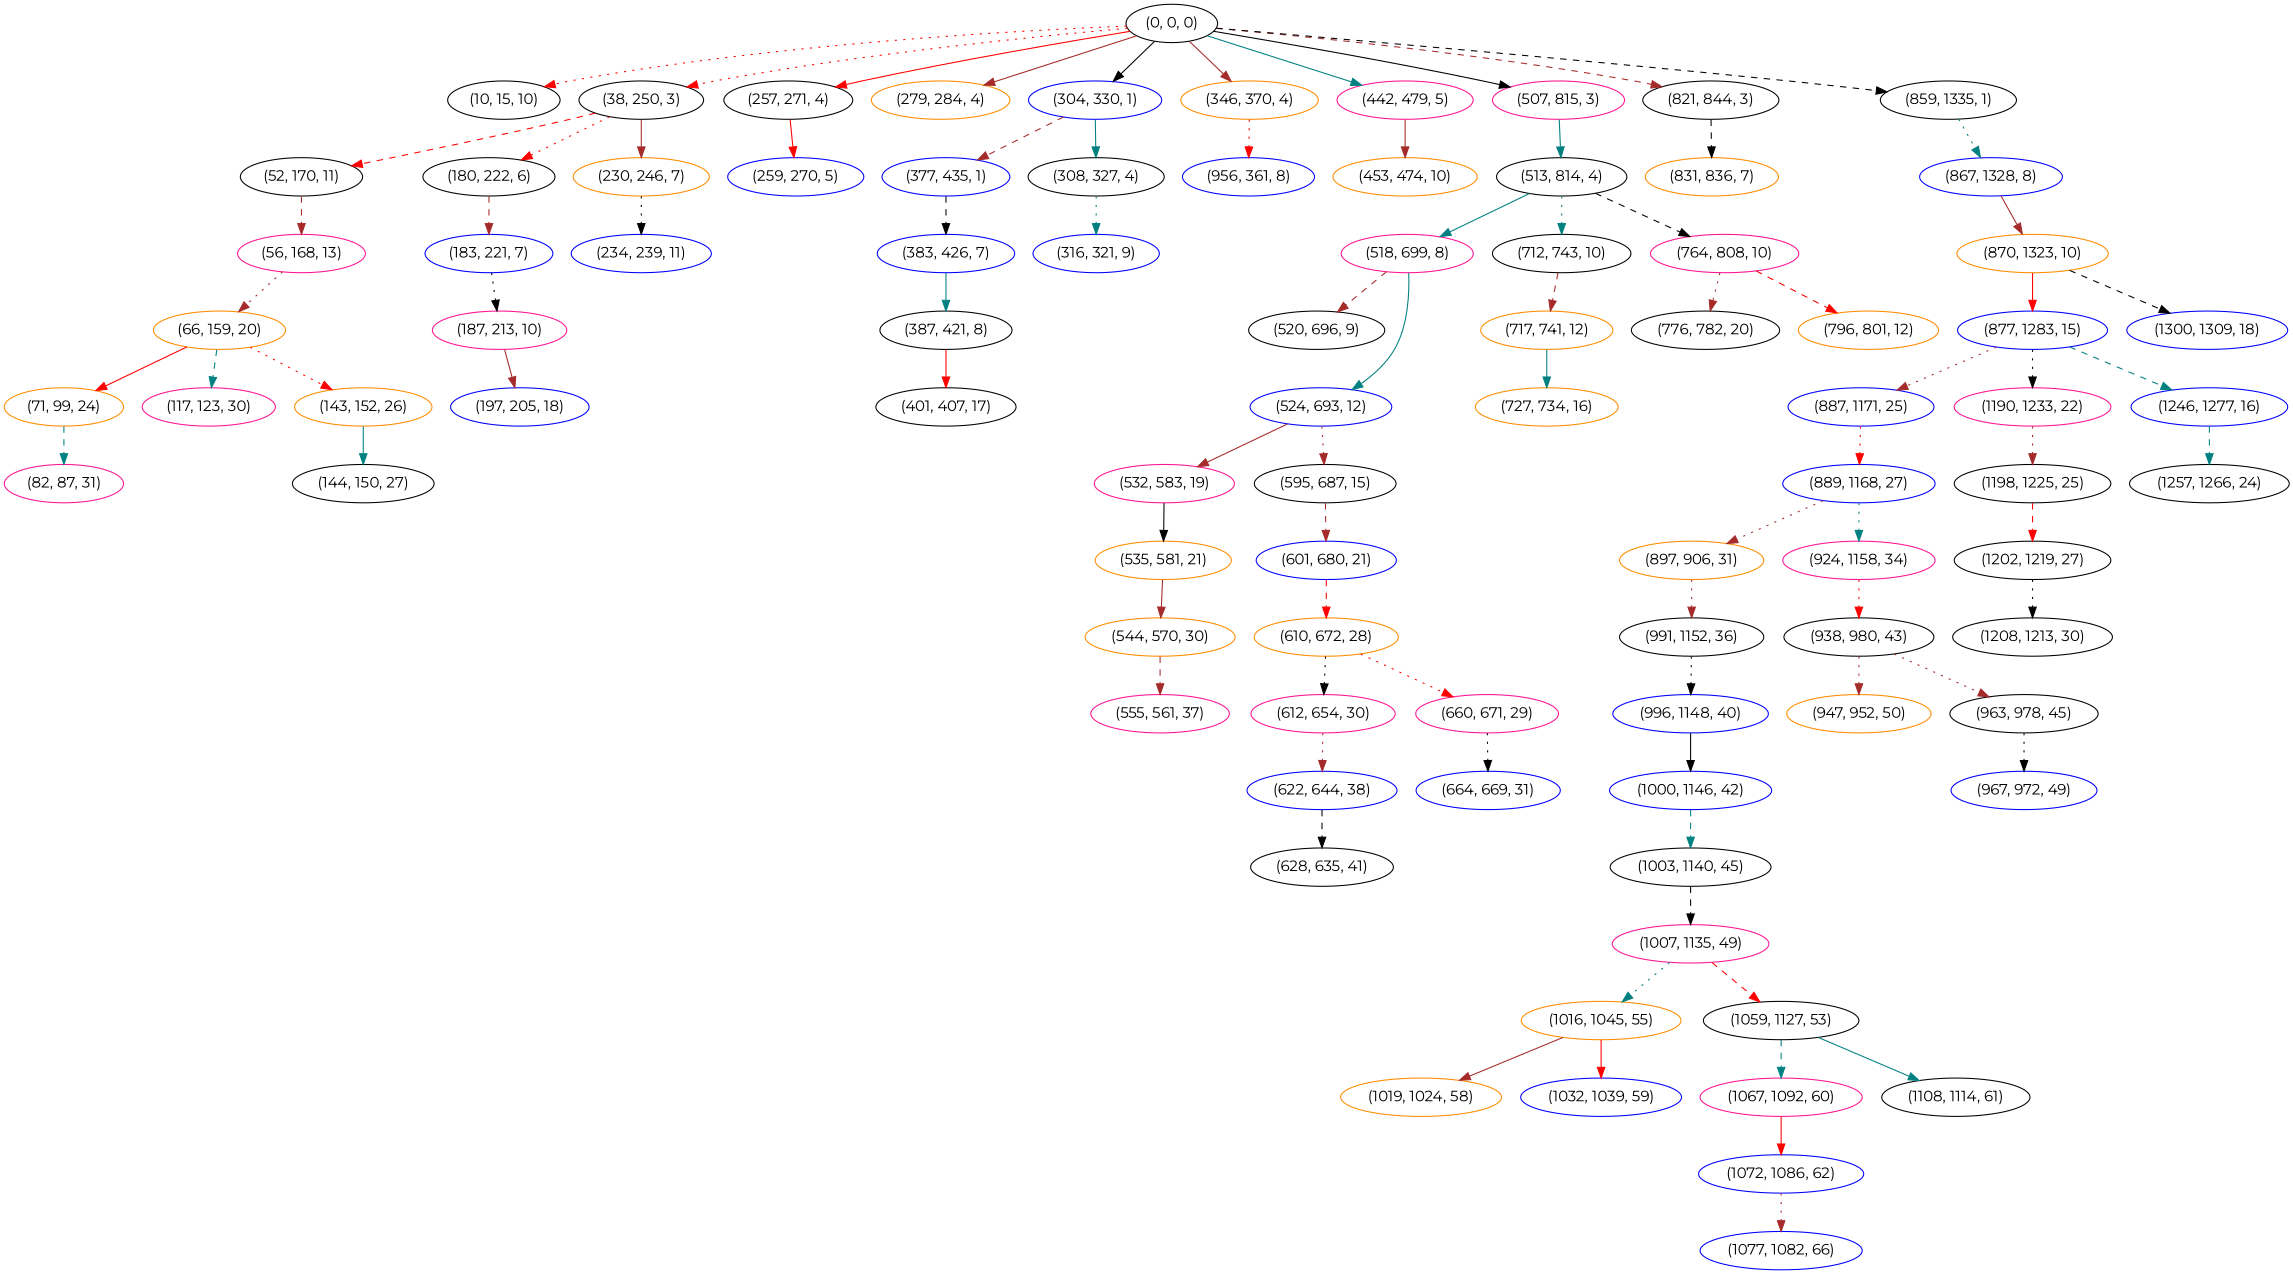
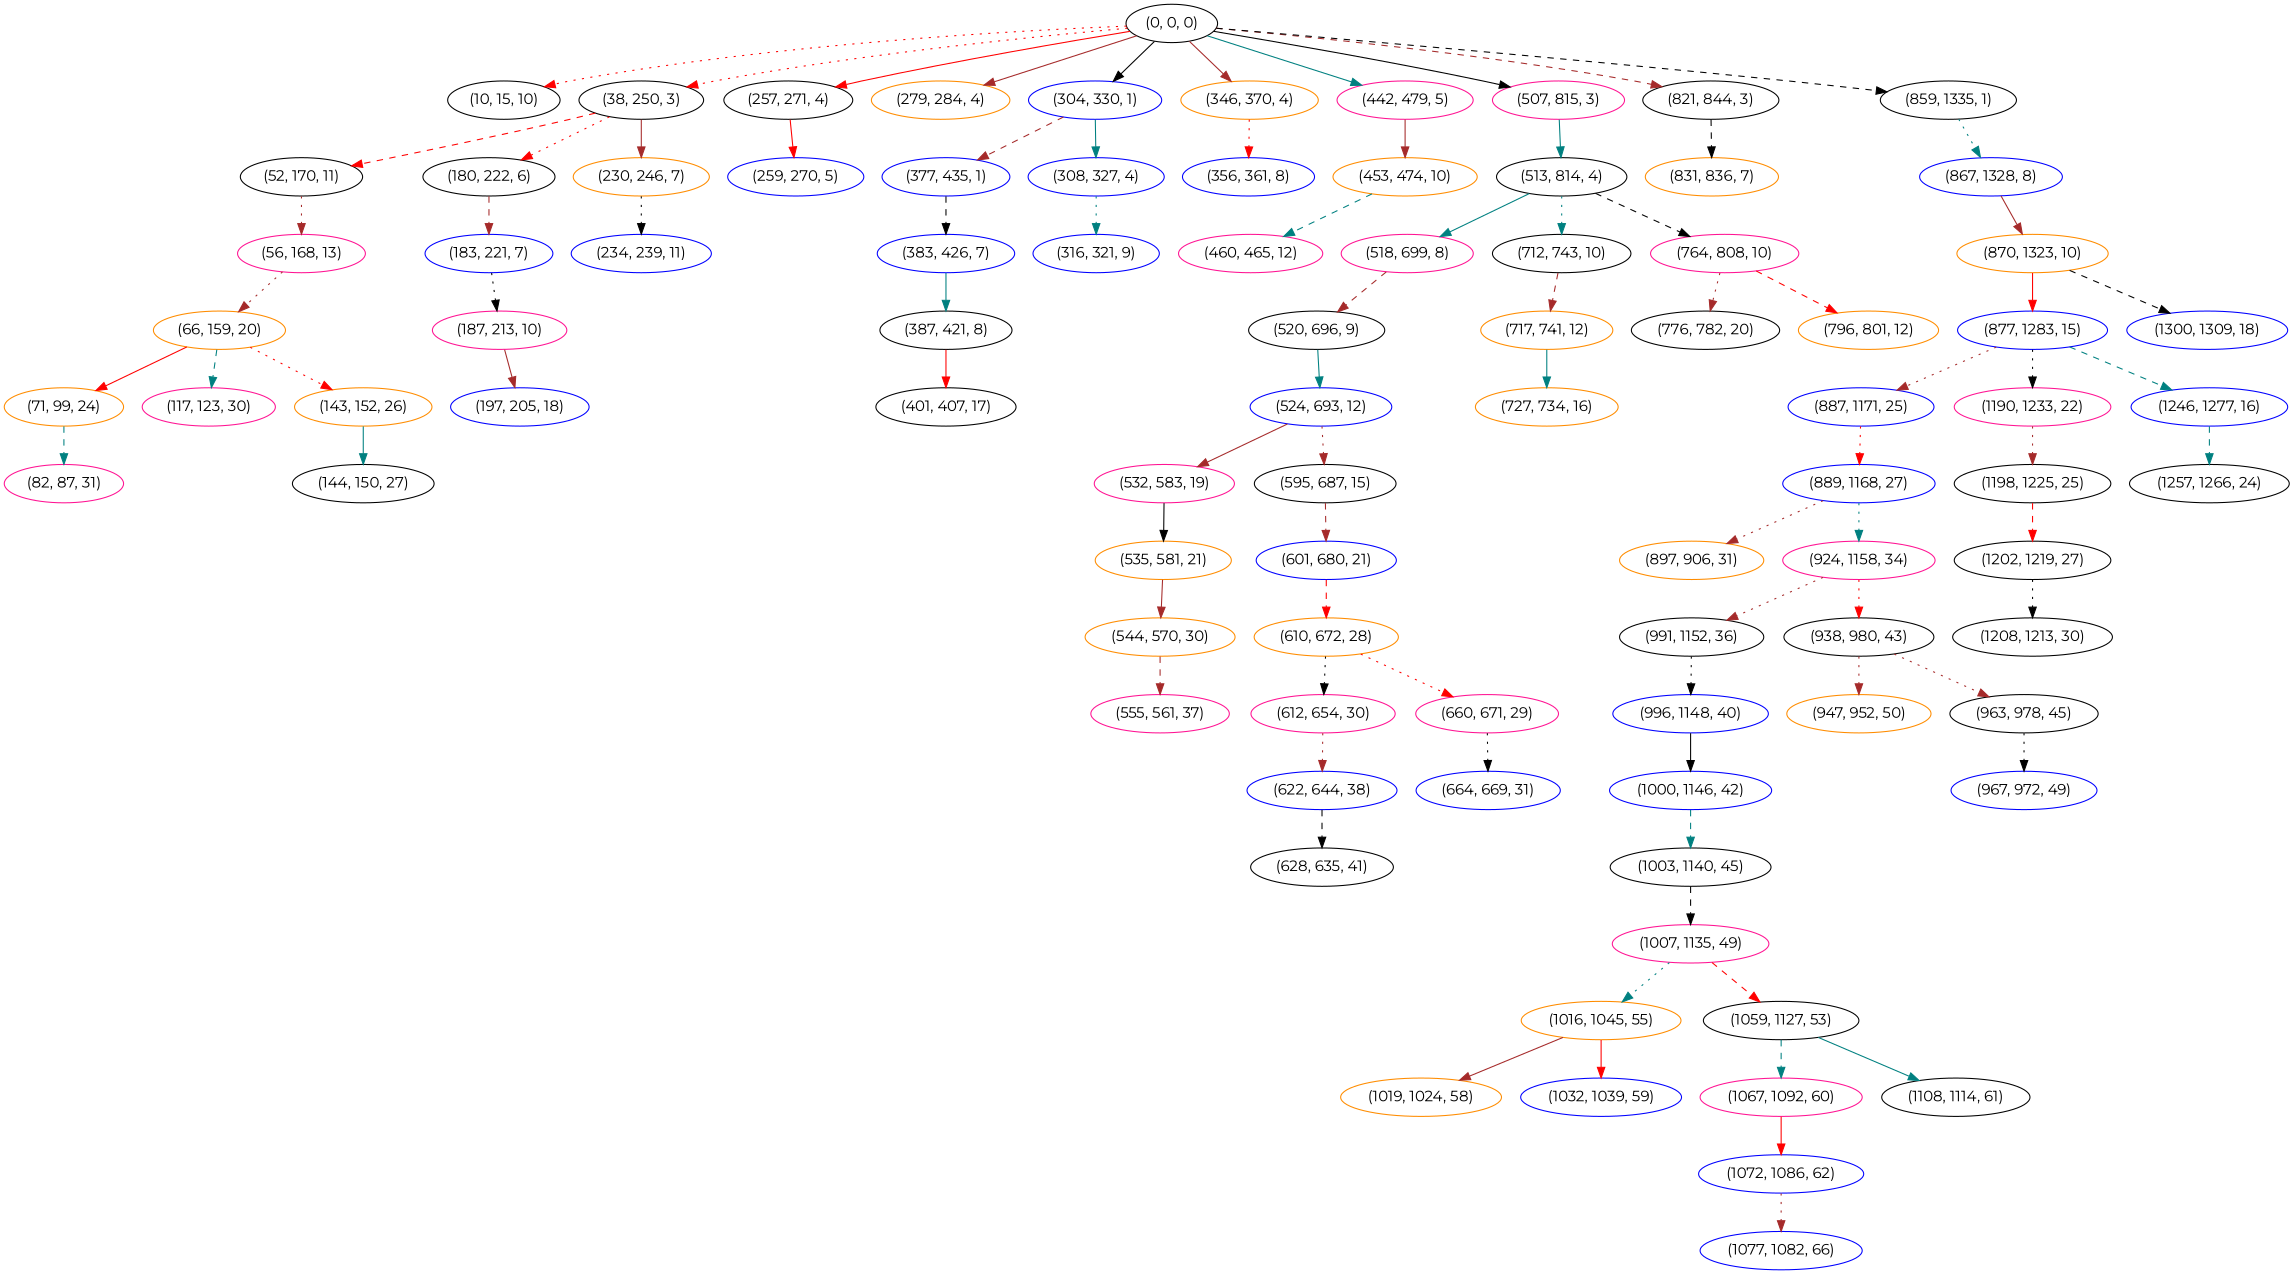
  digraph {
    fontname=Montserrat
    node [color=black fontname=Montserrat]
    edge [color=brown fontname=Montserrat style=dotted]
    "(0, 0, 0)"
    "(10, 15, 10)"
    "(38, 250, 3)"
    "(257, 271, 4)"
    "(279, 284, 4)" [color=darkorange]
    "(304, 330, 1)" [color=blue]
    "(346, 370, 4)" [color=darkorange]
    "(442, 479, 5)" [color=deeppink]
    "(507, 815, 3)" [color=deeppink]
    "(821, 844, 3)"
    "(859, 1335, 1)"
    "(52, 170, 11)"
    "(180, 222, 6)"
    "(230, 246, 7)" [color=darkorange]
    "(259, 270, 5)" [color=blue]
    "(377, 435, 1)" [color=blue]
-   "(308, 327, 4)"
-   "(356, 361, 8)" [color=blue label="(956, 361, 8)"]
+   "(308, 327, 4)" [color=blue]
+   "(356, 361, 8)" [color=blue]
    "(383, 426, 7)" [color=blue]
    "(453, 474, 10)" [color=darkorange]
    "(513, 814, 4)"
    "(831, 836, 7)" [color=darkorange]
    "(867, 1328, 8)" [color=blue]
    "(56, 168, 13)" [color=deeppink]
    "(183, 221, 7)" [color=blue]
    "(234, 239, 11)" [color=blue]
    "(66, 159, 20)" [color=darkorange]
    "(71, 99, 24)" [color=darkorange]
    "(117, 123, 30)" [color=deeppink]
    "(143, 152, 26)" [color=darkorange]
    "(82, 87, 31)" [color=deeppink]
    "(144, 150, 27)"
    "(187, 213, 10)" [color=deeppink]
    "(197, 205, 18)" [color=blue]
    "(316, 321, 9)" [color=blue]
    "(387, 421, 8)"
    "(401, 407, 17)"
+   "(460, 465, 12)" [color=deeppink]
    "(518, 699, 8)" [color=deeppink]
    "(712, 743, 10)"
    "(764, 808, 10)" [color=deeppink]
    "(520, 696, 9)"
    "(717, 741, 12)" [color=darkorange]
    "(776, 782, 20)"
    "(796, 801, 12)" [color=darkorange]
    "(524, 693, 12)" [color=blue]
    "(532, 583, 19)" [color=deeppink]
    "(595, 687, 15)"
    "(535, 581, 21)" [color=darkorange]
    "(601, 680, 21)" [color=blue]
    "(544, 570, 30)" [color=darkorange]
    "(555, 561, 37)" [color=deeppink]
    "(610, 672, 28)" [color=darkorange]
    "(612, 654, 30)" [color=deeppink]
    "(660, 671, 29)" [color=deeppink]
    "(622, 644, 38)" [color=blue]
    "(664, 669, 31)" [color=blue]
    "(628, 635, 41)"
    n59 [color=darkorange label="(727, 734, 16)"]
    "(870, 1323, 10)" [color=darkorange]
    "(877, 1283, 15)" [color=blue]
    "(1300, 1309, 18)" [color=blue]
    "(887, 1171, 25)" [color=blue]
    "(1190, 1233, 22)" [color=deeppink]
    "(1246, 1277, 16)" [color=blue]
    "(889, 1168, 27)" [color=blue]
    "(1198, 1225, 25)"
    "(1257, 1266, 24)"
    "(897, 906, 31)" [color=darkorange]
    "(924, 1158, 34)" [color=deeppink]
    "(938, 980, 43)"
    "(991, 1152, 36)"
    "(947, 952, 50)" [color=darkorange]
    "(963, 978, 45)"
    "(996, 1148, 40)" [color=blue]
    "(967, 972, 49)" [color=blue]
    "(1000, 1146, 42)" [color=blue]
    "(1003, 1140, 45)"
    "(1007, 1135, 49)" [color=deeppink]
    "(1016, 1045, 55)" [color=darkorange]
    "(1059, 1127, 53)"
    "(1019, 1024, 58)" [color=darkorange]
    "(1032, 1039, 59)" [color=blue]
    "(1067, 1092, 60)" [color=deeppink]
    "(1108, 1114, 61)"
    "(1072, 1086, 62)" [color=blue]
    "(1077, 1082, 66)" [color=blue]
    "(1202, 1219, 27)"
    "(1208, 1213, 30)"
    "(0, 0, 0)" -> "(10, 15, 10)" [color=red]
    "(0, 0, 0)" -> "(38, 250, 3)" [color=red]
    "(0, 0, 0)" -> "(257, 271, 4)" [color=red style=solid]
    "(0, 0, 0)" -> "(279, 284, 4)" [style=solid]
    "(0, 0, 0)" -> "(304, 330, 1)" [color=black style=solid]
    "(0, 0, 0)" -> "(346, 370, 4)" [style=solid]
    "(0, 0, 0)" -> "(442, 479, 5)" [color=teal style=solid]
    "(0, 0, 0)" -> "(507, 815, 3)" [color=black style=solid]
    "(0, 0, 0)" -> "(821, 844, 3)" [style=dashed]
    "(0, 0, 0)" -> "(859, 1335, 1)" [color=black style=dashed]
    "(38, 250, 3)" -> "(52, 170, 11)" [color=red style=dashed]
    "(38, 250, 3)" -> "(180, 222, 6)" [color=red]
    "(38, 250, 3)" -> "(230, 246, 7)" [style=solid]
    "(257, 271, 4)" -> "(259, 270, 5)" [color=red style=solid]
    "(304, 330, 1)" -> "(377, 435, 1)" [style=dashed]
    "(304, 330, 1)" -> "(308, 327, 4)" [color=teal style=solid]
    "(346, 370, 4)" -> "(356, 361, 8)" [color=red]
    "(442, 479, 5)" -> "(453, 474, 10)" [style=solid]
    "(507, 815, 3)" -> "(513, 814, 4)" [color=teal style=solid]
    "(821, 844, 3)" -> "(831, 836, 7)" [color=black style=dashed]
    "(859, 1335, 1)" -> "(867, 1328, 8)" [color=teal]
-   "(52, 170, 11)" -> "(56, 168, 13)" [style=dashed]
+   "(52, 170, 11)" -> "(56, 168, 13)"
    "(180, 222, 6)" -> "(183, 221, 7)" [style=dashed]
    "(230, 246, 7)" -> "(234, 239, 11)" [color=black]
    "(377, 435, 1)" -> "(383, 426, 7)" [color=black style=dashed]
    "(308, 327, 4)" -> "(316, 321, 9)" [color=teal]
    "(383, 426, 7)" -> "(387, 421, 8)" [color=teal style=solid]
+   "(453, 474, 10)" -> "(460, 465, 12)" [color=teal style=dashed]
    "(513, 814, 4)" -> "(518, 699, 8)" [color=teal style=solid]
    "(513, 814, 4)" -> "(712, 743, 10)" [color=teal]
    "(513, 814, 4)" -> "(764, 808, 10)" [color=black style=dashed]
    "(867, 1328, 8)" -> "(870, 1323, 10)" [style=solid]
    "(56, 168, 13)" -> "(66, 159, 20)"
    "(183, 221, 7)" -> "(187, 213, 10)" [color=black]
    "(66, 159, 20)" -> "(71, 99, 24)" [color=red style=solid]
    "(66, 159, 20)" -> "(117, 123, 30)" [color=teal style=dashed]
    "(66, 159, 20)" -> "(143, 152, 26)" [color=red]
    "(71, 99, 24)" -> "(82, 87, 31)" [color=teal style=dashed]
    "(143, 152, 26)" -> "(144, 150, 27)" [color=teal style=solid]
    "(187, 213, 10)" -> "(197, 205, 18)" [style=solid]
    "(387, 421, 8)" -> "(401, 407, 17)" [color=red style=solid]
    "(518, 699, 8)" -> "(520, 696, 9)" [style=dashed]
    "(712, 743, 10)" -> "(717, 741, 12)" [style=dashed]
    "(764, 808, 10)" -> "(776, 782, 20)"
    "(764, 808, 10)" -> "(796, 801, 12)" [color=red style=dashed]
-   "(518, 699, 8)" -> "(524, 693, 12)" [color=teal style=solid]
+   "(520, 696, 9)" -> "(524, 693, 12)" [color=teal style=solid]
    "(717, 741, 12)" -> n59 [color=teal style=solid]
    "(524, 693, 12)" -> "(532, 583, 19)" [style=solid]
    "(524, 693, 12)" -> "(595, 687, 15)"
    "(532, 583, 19)" -> "(535, 581, 21)" [color=black style=solid]
    "(595, 687, 15)" -> "(601, 680, 21)" [style=dashed]
    "(535, 581, 21)" -> "(544, 570, 30)" [style=solid]
    "(601, 680, 21)" -> "(610, 672, 28)" [color=red style=dashed]
    "(544, 570, 30)" -> "(555, 561, 37)" [style=dashed]
    "(610, 672, 28)" -> "(612, 654, 30)" [color=black]
    "(610, 672, 28)" -> "(660, 671, 29)" [color=red]
    "(612, 654, 30)" -> "(622, 644, 38)"
    "(660, 671, 29)" -> "(664, 669, 31)" [color=black]
    "(622, 644, 38)" -> "(628, 635, 41)" [color=black style=dashed]
    "(870, 1323, 10)" -> "(877, 1283, 15)" [color=red style=solid]
    "(870, 1323, 10)" -> "(1300, 1309, 18)" [color=black style=dashed]
    "(877, 1283, 15)" -> "(887, 1171, 25)"
    "(877, 1283, 15)" -> "(1190, 1233, 22)" [color=black]
    "(877, 1283, 15)" -> "(1246, 1277, 16)" [color=teal style=dashed]
    "(887, 1171, 25)" -> "(889, 1168, 27)" [color=red]
    "(1190, 1233, 22)" -> "(1198, 1225, 25)"
    "(1246, 1277, 16)" -> "(1257, 1266, 24)" [color=teal style=dashed]
    "(889, 1168, 27)" -> "(897, 906, 31)"
    "(889, 1168, 27)" -> "(924, 1158, 34)" [color=teal]
    "(1198, 1225, 25)" -> "(1202, 1219, 27)" [color=red style=dashed]
    "(924, 1158, 34)" -> "(938, 980, 43)" [color=red]
-   "(897, 906, 31)" -> "(991, 1152, 36)"
+   "(924, 1158, 34)" -> "(991, 1152, 36)"
    "(938, 980, 43)" -> "(947, 952, 50)"
    "(938, 980, 43)" -> "(963, 978, 45)"
    "(991, 1152, 36)" -> "(996, 1148, 40)" [color=black]
    "(963, 978, 45)" -> "(967, 972, 49)" [color=black]
    "(996, 1148, 40)" -> "(1000, 1146, 42)" [color=black style=solid]
    "(1000, 1146, 42)" -> "(1003, 1140, 45)" [color=teal style=dashed]
    "(1003, 1140, 45)" -> "(1007, 1135, 49)" [color=black style=dashed]
    "(1007, 1135, 49)" -> "(1016, 1045, 55)" [color=teal]
    "(1007, 1135, 49)" -> "(1059, 1127, 53)" [color=red style=dashed]
    "(1016, 1045, 55)" -> "(1019, 1024, 58)" [style=solid]
    "(1016, 1045, 55)" -> "(1032, 1039, 59)" [color=red style=solid]
    "(1059, 1127, 53)" -> "(1067, 1092, 60)" [color=teal style=dashed]
    "(1059, 1127, 53)" -> "(1108, 1114, 61)" [color=teal style=solid]
    "(1067, 1092, 60)" -> "(1072, 1086, 62)" [color=red style=solid]
    "(1072, 1086, 62)" -> "(1077, 1082, 66)"
    "(1202, 1219, 27)" -> "(1208, 1213, 30)" [color=black]
  }
